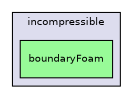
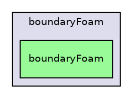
  digraph {
    compound=true
    n1 [fillcolor=palegreen fontname=Helvetica fontsize=10 label=boundaryFoam pencolor=black shape=box style=filled color=black]
    subgraph cluster_1 {
      bgcolor="#ddddee"
      fontname=Helvetica
      fontsize=10
-     label=incompressible
+     label=boundaryFoam
      pencolor=black
      n1
    }
  }
